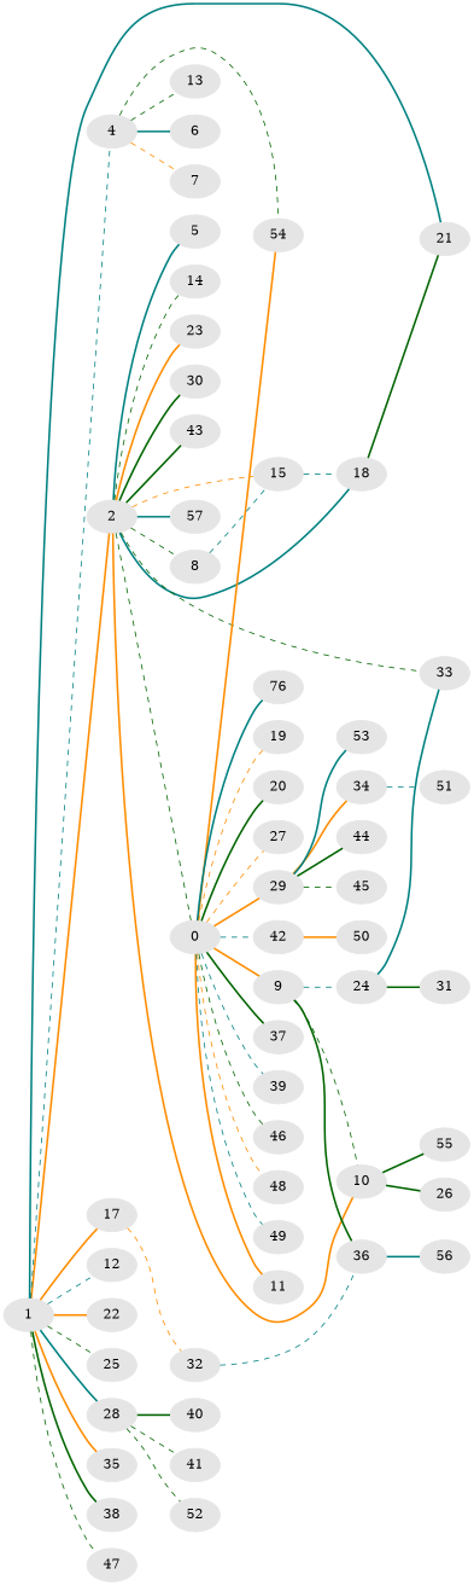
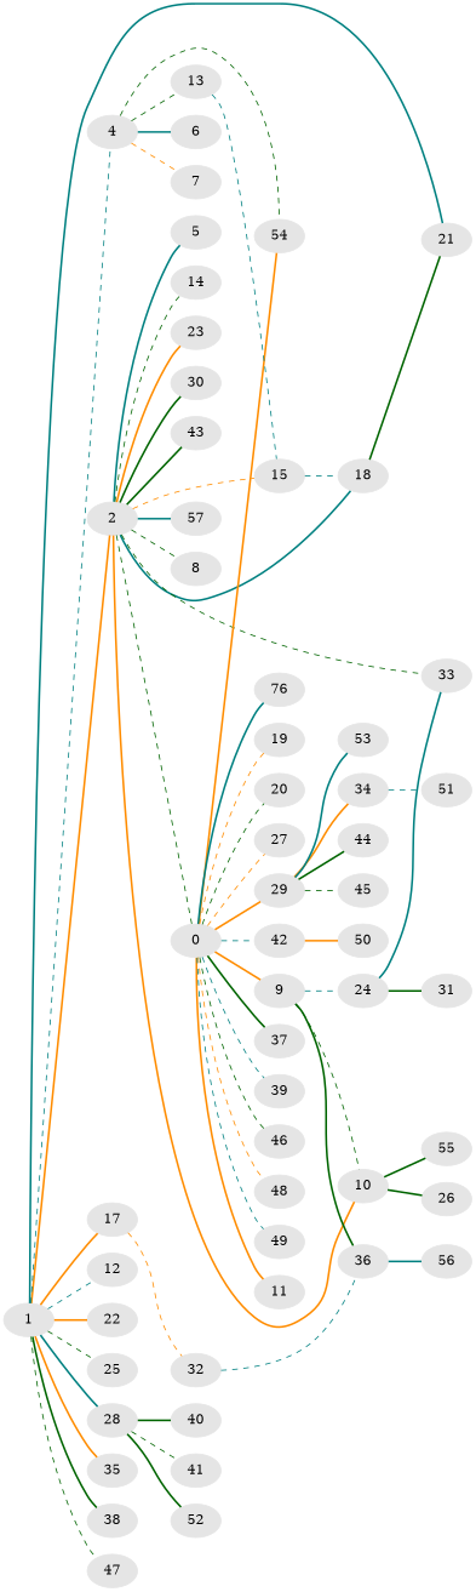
  graph {
    rankdir=LR
    node [color=gray90 style=filled]
    edge [color=darkgreen style=bold weight=1.0]
    1
    2
    4
    12
    17
    21
    22
    25
    28
    35
    38
    47
    n13 [label=0]
    5
    8
    10
    14
    15
    18
    23
    30
    33
    43
    57
    54
    6
    7
    13
    32
    40
    41
    52
    9
    11
    n35 [label=76]
    19
    20
    27
    29
    37
    39
    42
    46
    48
    49
    26
    55
    24
    36
    34
    44
    45
    53
    50
    31
    56
    51
    1 -- 2 [color=darkorange]
    1 -- 4 [color=teal style=dashed]
    1 -- 12 [color=teal style=dashed]
    1 -- 17 [color=darkorange]
    1 -- 21 [color=teal]
    1 -- 22 [color=darkorange]
    1 -- 25 [style=dashed]
    1 -- 28 [color=teal]
    1 -- 35 [color=darkorange]
    1 -- 38
    1 -- 47 [style=dashed]
    2 -- n13 [style=dashed]
    2 -- 5 [color=teal]
    2 -- 8 [style=dashed]
    2 -- 10 [color=darkorange]
    2 -- 14 [style=dashed]
    2 -- 15 [color=darkorange style=dashed]
    2 -- 18 [color=teal]
    2 -- 23 [color=darkorange]
    2 -- 30
    2 -- 33 [style=dashed]
    2 -- 43
    2 -- 57 [color=teal]
    4 -- 54 [style=dashed]
    4 -- 6 [color=teal]
    4 -- 7 [color=darkorange style=dashed]
    4 -- 13 [style=dashed]
    17 -- 32 [color=darkorange style=dashed]
    28 -- 40
    28 -- 41 [style=dashed]
-   28 -- 52 [style=dashed]
+   28 -- 52
    n13 -- 54 [color=darkorange]
    n13 -- 9 [color=darkorange]
    n13 -- 11 [color=darkorange]
    n13 -- n35 [color=teal]
    n13 -- 19 [color=darkorange style=dashed]
-   n13 -- 20
+   n13 -- 20 [style=dashed]
    n13 -- 27 [color=darkorange style=dashed]
    n13 -- 29 [color=darkorange]
    n13 -- 37
    n13 -- 39 [color=teal style=dashed]
    n13 -- 42 [color=teal style=dashed]
    n13 -- 46 [style=dashed]
    n13 -- 48 [color=darkorange style=dashed]
    n13 -- 49 [color=teal style=dashed]
    10 -- 26
    10 -- 55
    15 -- 18 [color=teal style=dashed]
    18 -- 21
-   8 -- 15 [color=teal style=dashed weight=2.0]
+   13 -- 15 [color=teal style=dashed weight=2.0]
    32 -- 36 [color=teal style=dashed]
    9 -- 10 [style=dashed]
    9 -- 24 [color=teal style=dashed]
    9 -- 36
    29 -- 34 [color=darkorange]
    29 -- 44
    29 -- 45 [style=dashed]
    29 -- 53 [color=teal]
    42 -- 50 [color=darkorange]
    24 -- 33 [color=teal]
    24 -- 31
    36 -- 56 [color=teal]
    34 -- 51 [color=teal style=dashed]
  }
